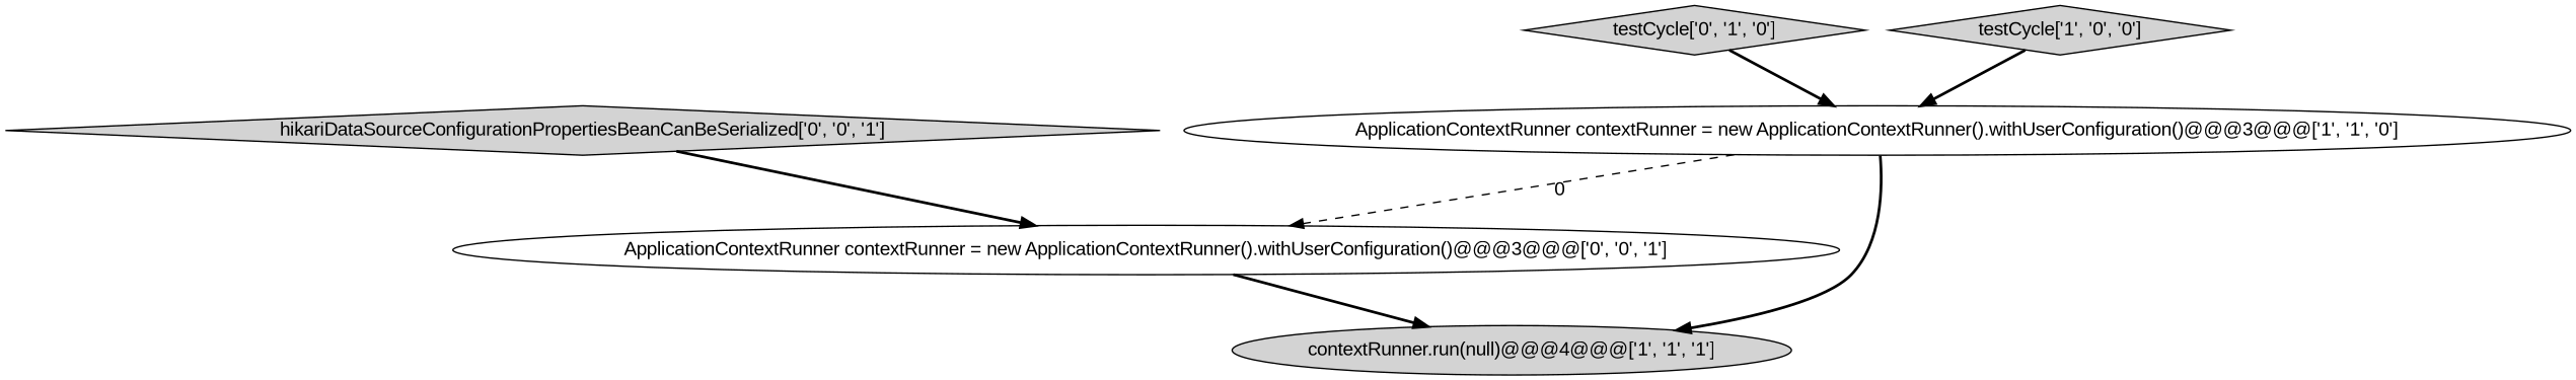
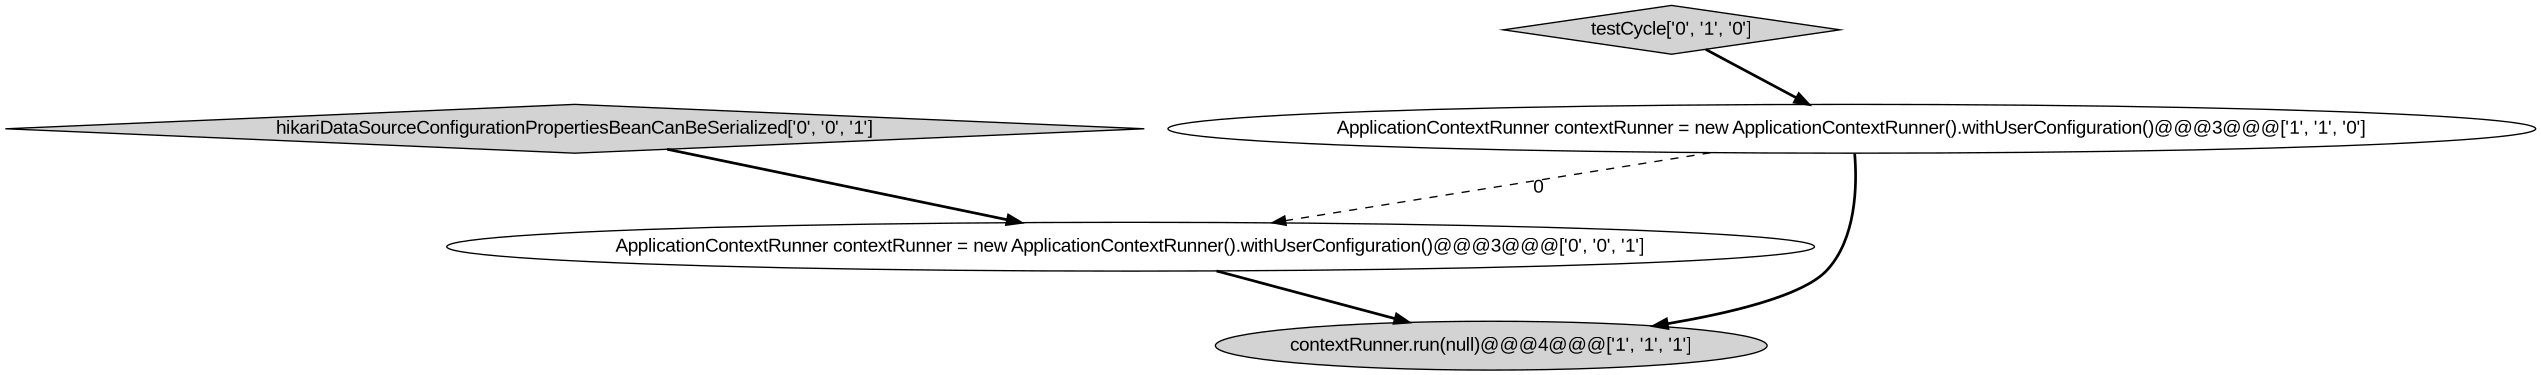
  digraph {
    fontname="Liberation Sans"
    node [fillcolor=lightgray shape=ellipse style=filled fontname="Liberation Sans"]
    edge [style=bold fontname="Liberation Sans"]
    n1 [fillcolor=white label="ApplicationContextRunner contextRunner = new ApplicationContextRunner().withUserConfiguration()@@@3@@@['1', '1', '0']"]
    n2 [fillcolor=white label="ApplicationContextRunner contextRunner = new ApplicationContextRunner().withUserConfiguration()@@@3@@@['0', '0', '1']"]
    n3 [label="contextRunner.run(null)@@@4@@@['1', '1', '1']"]
    n4 [label="testCycle['0', '1', '0']" shape=diamond]
    n5 [label="hikariDataSourceConfigurationPropertiesBeanCanBeSerialized['0', '0', '1']" shape=diamond]
-   n6 [label="testCycle['1', '0', '0']" shape=diamond]
    n1 -> n2 [label=0 style=dashed]
    n1 -> n3
    n2 -> n3
    n4 -> n1
    n5 -> n2
-   n6 -> n1
  }
